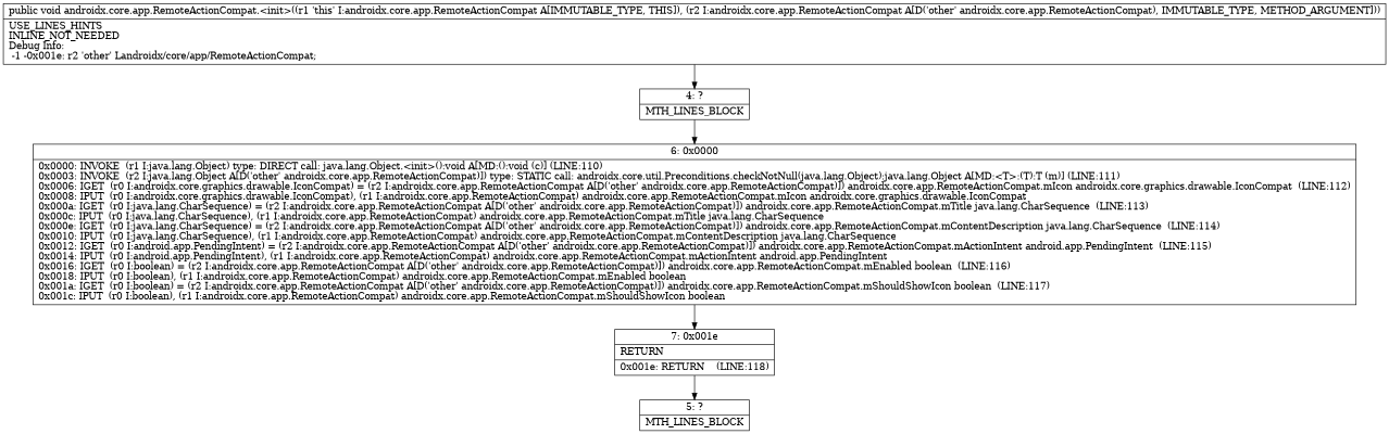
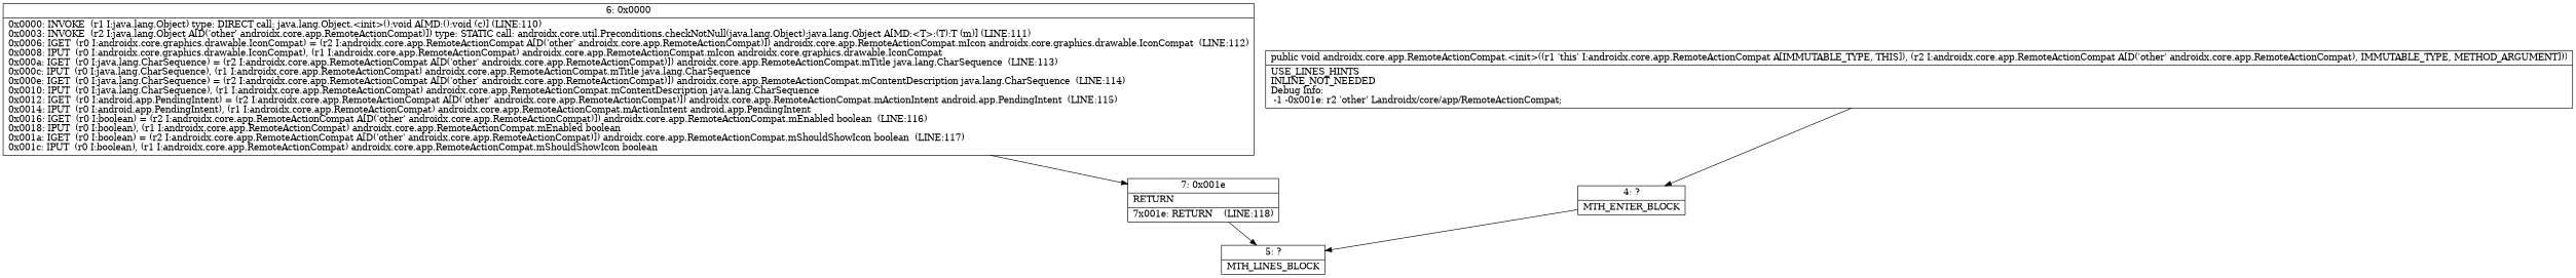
  digraph {
    node [shape=record]
-   n1 [label="{4\:\ ?|MTH_LINES_BLOCK\l}"]
+   n1 [label="{4\:\ ?|MTH_ENTER_BLOCK\l}"]
    n2 [label="{6\:\ 0x0000|0x0000: INVOKE  (r1 I:java.lang.Object) type: DIRECT call: java.lang.Object.\<init\>():void A[MD:():void (c)] (LINE:110)\l0x0003: INVOKE  (r2 I:java.lang.Object A[D('other' androidx.core.app.RemoteActionCompat)]) type: STATIC call: androidx.core.util.Preconditions.checkNotNull(java.lang.Object):java.lang.Object A[MD:\<T\>:(T):T (m)] (LINE:111)\l0x0006: IGET  (r0 I:androidx.core.graphics.drawable.IconCompat) = (r2 I:androidx.core.app.RemoteActionCompat A[D('other' androidx.core.app.RemoteActionCompat)]) androidx.core.app.RemoteActionCompat.mIcon androidx.core.graphics.drawable.IconCompat  (LINE:112)\l0x0008: IPUT  (r0 I:androidx.core.graphics.drawable.IconCompat), (r1 I:androidx.core.app.RemoteActionCompat) androidx.core.app.RemoteActionCompat.mIcon androidx.core.graphics.drawable.IconCompat \l0x000a: IGET  (r0 I:java.lang.CharSequence) = (r2 I:androidx.core.app.RemoteActionCompat A[D('other' androidx.core.app.RemoteActionCompat)]) androidx.core.app.RemoteActionCompat.mTitle java.lang.CharSequence  (LINE:113)\l0x000c: IPUT  (r0 I:java.lang.CharSequence), (r1 I:androidx.core.app.RemoteActionCompat) androidx.core.app.RemoteActionCompat.mTitle java.lang.CharSequence \l0x000e: IGET  (r0 I:java.lang.CharSequence) = (r2 I:androidx.core.app.RemoteActionCompat A[D('other' androidx.core.app.RemoteActionCompat)]) androidx.core.app.RemoteActionCompat.mContentDescription java.lang.CharSequence  (LINE:114)\l0x0010: IPUT  (r0 I:java.lang.CharSequence), (r1 I:androidx.core.app.RemoteActionCompat) androidx.core.app.RemoteActionCompat.mContentDescription java.lang.CharSequence \l0x0012: IGET  (r0 I:android.app.PendingIntent) = (r2 I:androidx.core.app.RemoteActionCompat A[D('other' androidx.core.app.RemoteActionCompat)]) androidx.core.app.RemoteActionCompat.mActionIntent android.app.PendingIntent  (LINE:115)\l0x0014: IPUT  (r0 I:android.app.PendingIntent), (r1 I:androidx.core.app.RemoteActionCompat) androidx.core.app.RemoteActionCompat.mActionIntent android.app.PendingIntent \l0x0016: IGET  (r0 I:boolean) = (r2 I:androidx.core.app.RemoteActionCompat A[D('other' androidx.core.app.RemoteActionCompat)]) androidx.core.app.RemoteActionCompat.mEnabled boolean  (LINE:116)\l0x0018: IPUT  (r0 I:boolean), (r1 I:androidx.core.app.RemoteActionCompat) androidx.core.app.RemoteActionCompat.mEnabled boolean \l0x001a: IGET  (r0 I:boolean) = (r2 I:androidx.core.app.RemoteActionCompat A[D('other' androidx.core.app.RemoteActionCompat)]) androidx.core.app.RemoteActionCompat.mShouldShowIcon boolean  (LINE:117)\l0x001c: IPUT  (r0 I:boolean), (r1 I:androidx.core.app.RemoteActionCompat) androidx.core.app.RemoteActionCompat.mShouldShowIcon boolean \l}"]
-   n3 [label="{7\:\ 0x001e|RETURN\l|0x001e: RETURN    (LINE:118)\l}"]
+   n3 [label="{7\:\ 0x001e|RETURN\l|7x001e: RETURN    (LINE:118)\l}"]
    n4 [label="{5\:\ ?|MTH_LINES_BLOCK\l}"]
    n5 [label="{public void androidx.core.app.RemoteActionCompat.\<init\>((r1 'this' I:androidx.core.app.RemoteActionCompat A[IMMUTABLE_TYPE, THIS]), (r2 I:androidx.core.app.RemoteActionCompat A[D('other' androidx.core.app.RemoteActionCompat), IMMUTABLE_TYPE, METHOD_ARGUMENT]))  | USE_LINES_HINTS\lINLINE_NOT_NEEDED\lDebug Info:\l  \-1 \-0x001e: r2 'other' Landroidx\/core\/app\/RemoteActionCompat;\l}"]
-   n1 -> n2
+   n1 -> n4
    n2 -> n3
    n3 -> n4
    n5 -> n1
  }
